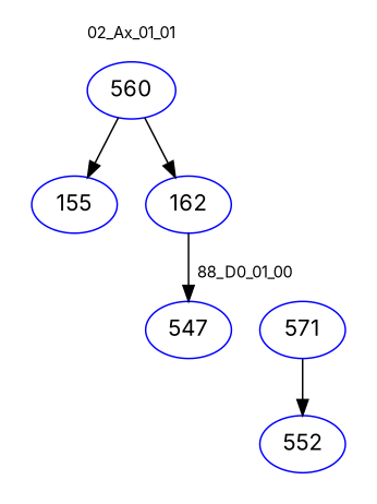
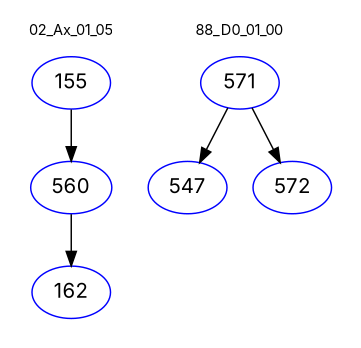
  digraph {
    fontname=Inter
    node [color=blue fontname=Inter]
    edge [color=black fontname=Inter]
    n1 [label=560]
    n2 [label=155]
    n3 [label=162]
    n4 [label=571]
    n5 [label=547]
-   n6 [label=552]
+   n6 [label=572]
    subgraph cluster_1 {
      color=white
      fontsize=10
-     label="02_Ax_01_01"
+     label="02_Ax_01_05"
      n1
      n2
      n3
    }
    subgraph cluster_2 {
      color=white
      fontsize=10
      label="88_D0_01_00"
      n4
      n5
      n6
    }
-   n1 -> n2
+   n2 -> n1
    n1 -> n3
-   n3 -> n5
+   n4 -> n5
    n4 -> n6
  }
